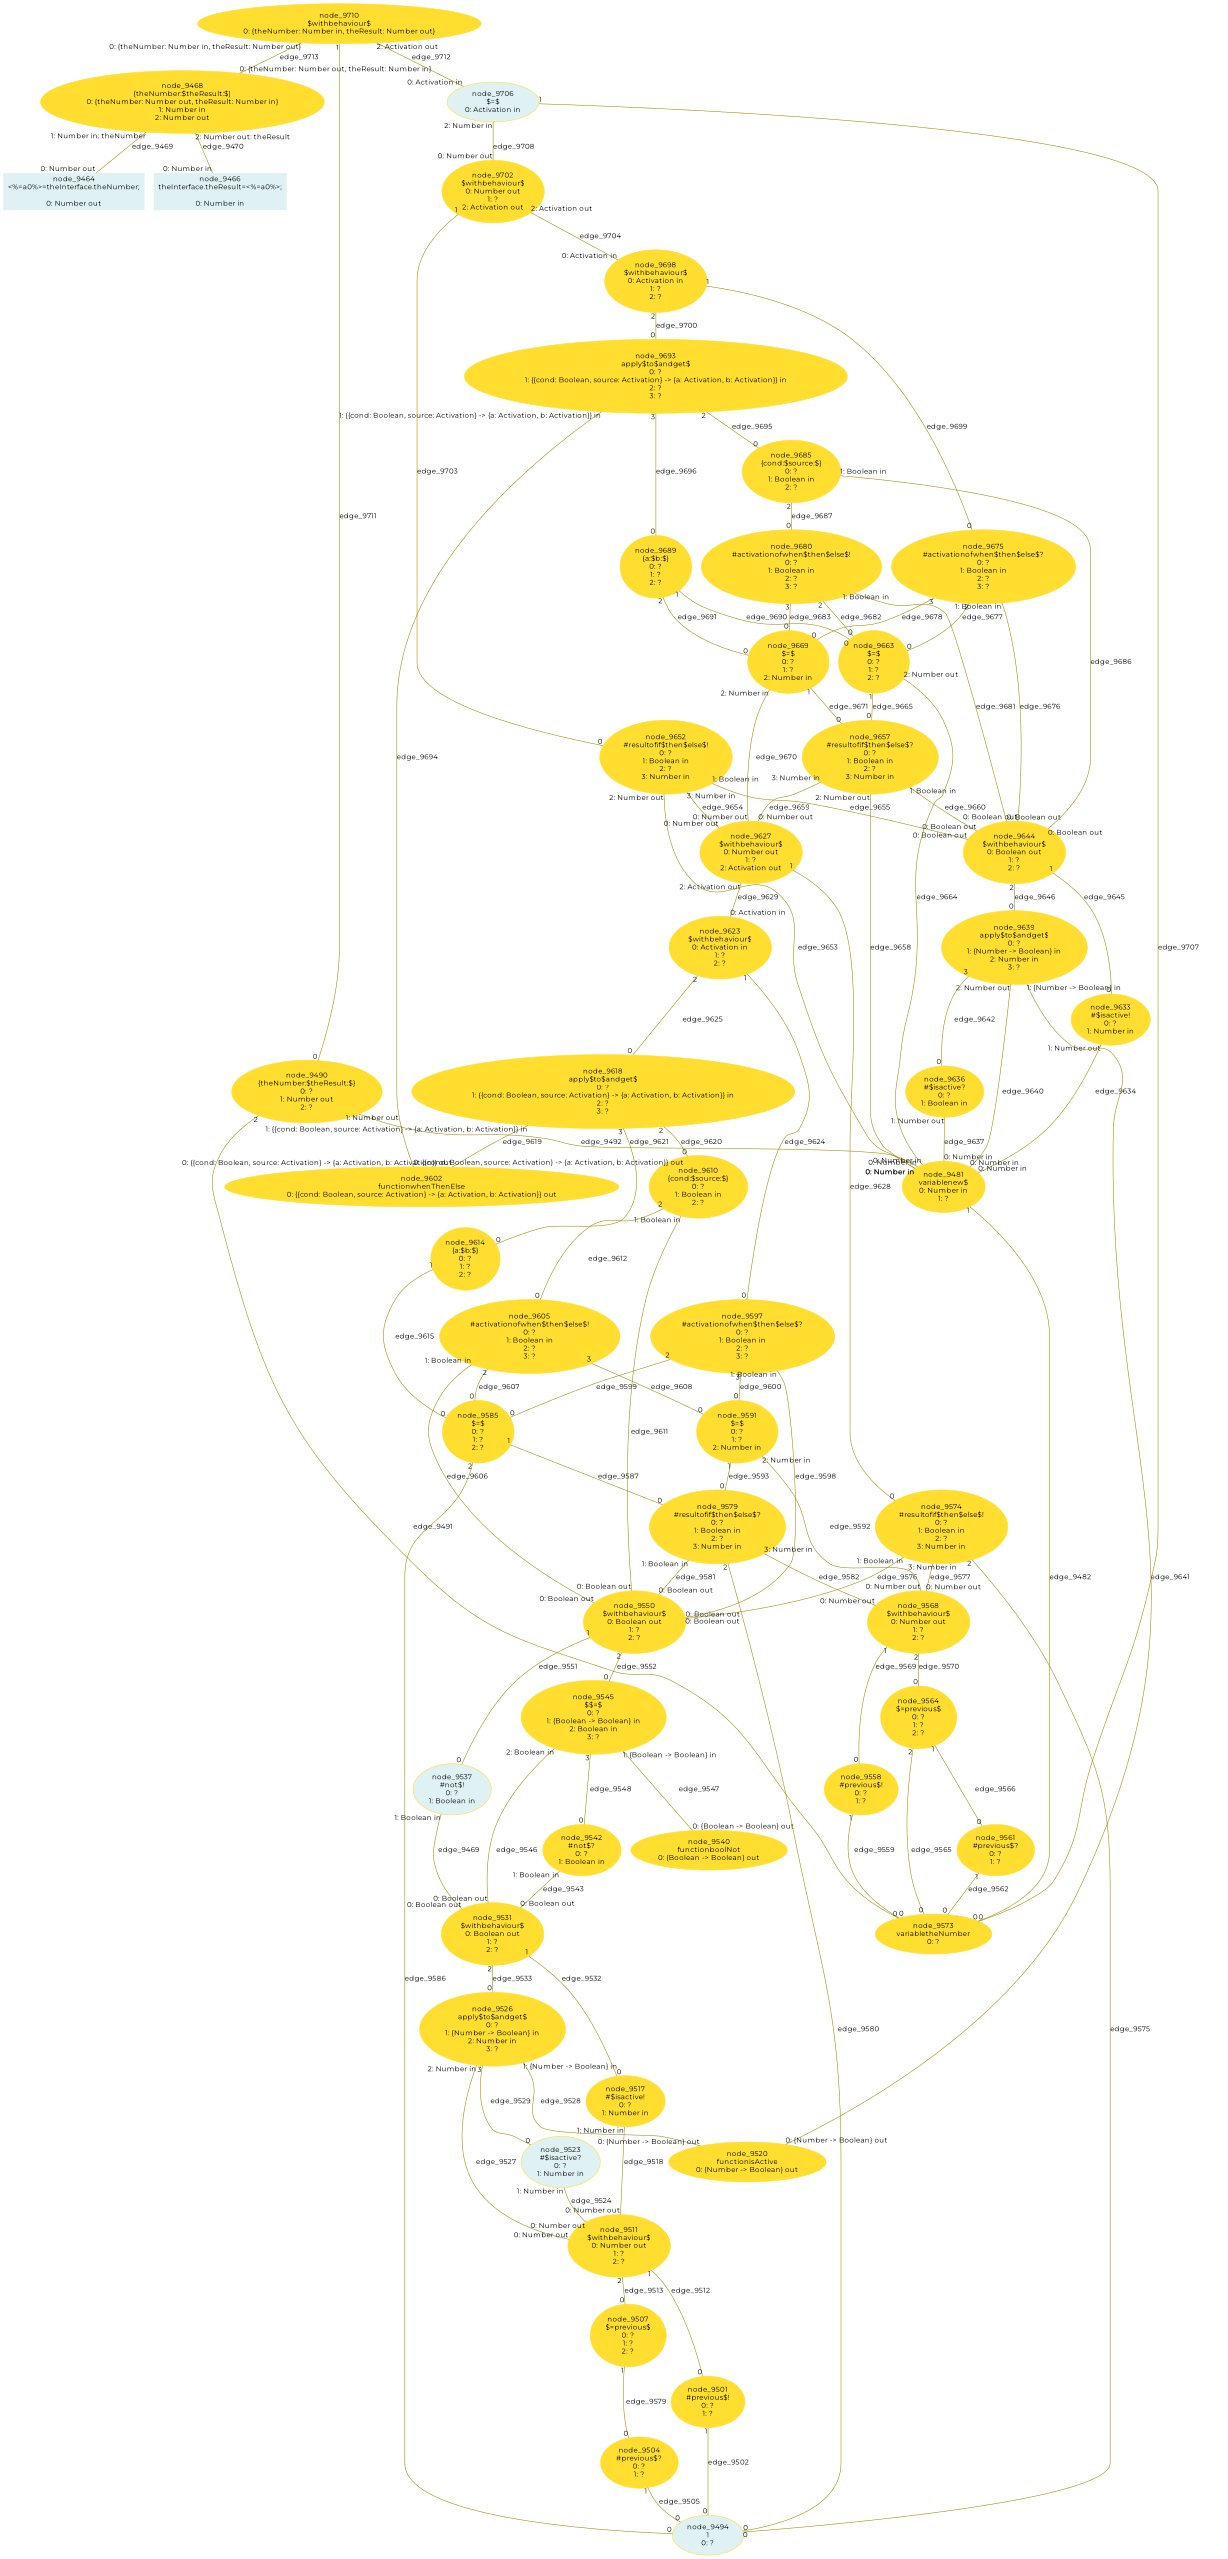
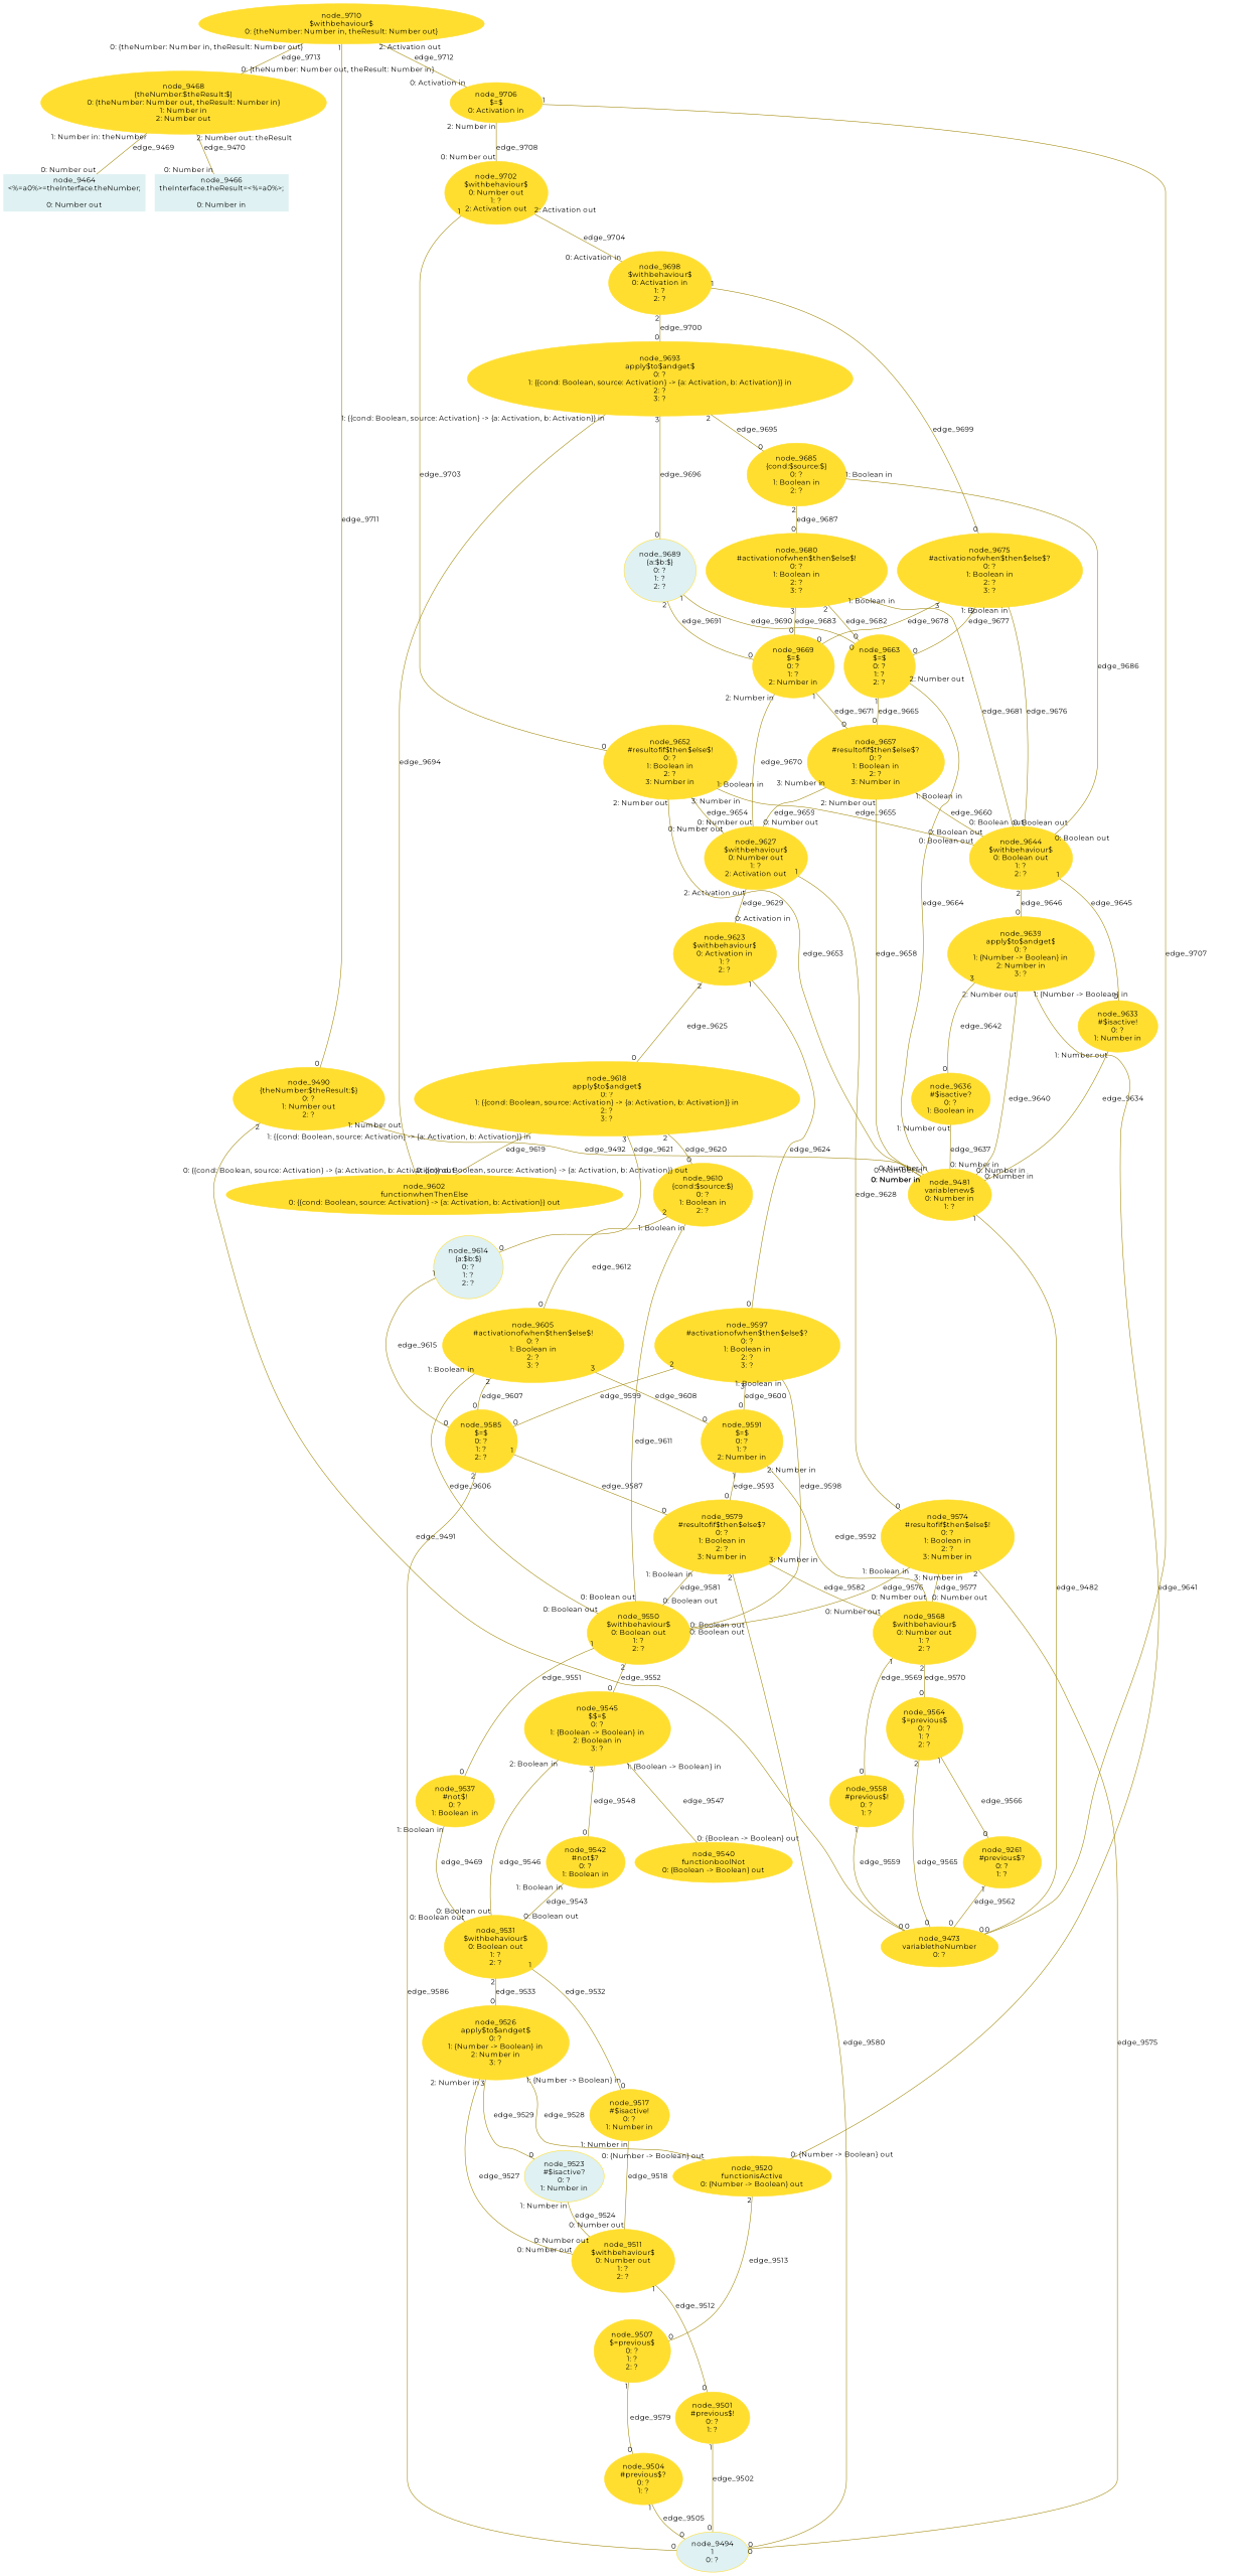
  digraph {
    fontname=Montserrat
    node [color="#ffde2f" fontname=Montserrat shape=ellipse style=filled]
    edge [arrowHead=none arrowsize=1 color="#9d8400" dir=none fontname=Montserrat headlabel=0 taillabel=1]
    n1 [color="#dff1f2" label="node_9464\n<%=a0%>=theInterface.theNumber;\n\n0: Number out" shape=box]
    n2 [color="#dff1f2" label="node_9466\ntheInterface.theResult=<%=a0%>;\n\n0: Number in" shape=box]
    n3 [label="node_9468\n{theNumber:$theResult:$}\n0: {theNumber: Number out, theResult: Number in}\n1: Number in\n2: Number out"]
-   n4 [label="node_9573\nvariabletheNumber\n0: ?"]
+   n4 [label="node_9473\nvariabletheNumber\n0: ?"]
    n5 [label="node_9481\nvariablenew$\n0: Number in\n1: ?"]
    n6 [label="node_9490\n{theNumber:$theResult:$}\n0: ?\n1: Number out\n2: ?"]
    n7 [fillcolor="#dff1f2" label="node_9494\n1\n0: ?"]
    n8 [label="node_9501\n#previous$!\n0: ?\n1: ?"]
    n9 [label="node_9504\n#previous$?\n0: ?\n1: ?"]
    n10 [label="node_9507\n$=previous$\n0: ?\n1: ?\n2: ?"]
    n11 [label="node_9511\n$withbehaviour$\n0: Number out\n1: ?\n2: ?"]
    n12 [label="node_9517\n#$isactive!\n0: ?\n1: Number in"]
    n13 [label="node_9520\nfunctionisActive\n0: {Number -> Boolean} out"]
    n14 [fillcolor="#dff1f2" label="node_9523\n#$isactive?\n0: ?\n1: Number in"]
    n15 [label="node_9526\napply$to$andget$\n0: ?\n1: {Number -> Boolean} in\n2: Number in\n3: ?"]
    n16 [label="node_9531\n$withbehaviour$\n0: Boolean out\n1: ?\n2: ?"]
-   n17 [label="node_9537\n#not$!\n0: ?\n1: Boolean in" fillcolor="#dff1f2"]
+   n17 [label="node_9537\n#not$!\n0: ?\n1: Boolean in"]
    n18 [label="node_9540\nfunctionboolNot\n0: {Boolean -> Boolean} out"]
    n19 [label="node_9542\n#not$?\n0: ?\n1: Boolean in"]
    n20 [label="node_9545\n$$=$\n0: ?\n1: {Boolean -> Boolean} in\n2: Boolean in\n3: ?"]
    n21 [label="node_9550\n$withbehaviour$\n0: Boolean out\n1: ?\n2: ?"]
    n22 [label="node_9558\n#previous$!\n0: ?\n1: ?"]
-   n23 [label="node_9561\n#previous$?\n0: ?\n1: ?"]
+   n23 [label="node_9261\n#previous$?\n0: ?\n1: ?"]
    n24 [label="node_9564\n$=previous$\n0: ?\n1: ?\n2: ?"]
    n25 [label="node_9568\n$withbehaviour$\n0: Number out\n1: ?\n2: ?"]
    n26 [label="node_9574\n#resultofif$then$else$!\n0: ?\n1: Boolean in\n2: ?\n3: Number in"]
    n27 [label="node_9579\n#resultofif$then$else$?\n0: ?\n1: Boolean in\n2: ?\n3: Number in"]
    n28 [label="node_9585\n$=$\n0: ?\n1: ?\n2: ?"]
    n29 [label="node_9591\n$=$\n0: ?\n1: ?\n2: Number in"]
    n30 [label="node_9597\n#activationofwhen$then$else$?\n0: ?\n1: Boolean in\n2: ?\n3: ?"]
    n31 [label="node_9602\nfunctionwhenThenElse\n0: {{cond: Boolean, source: Activation} -> {a: Activation, b: Activation}} out"]
    n32 [label="node_9605\n#activationofwhen$then$else$!\n0: ?\n1: Boolean in\n2: ?\n3: ?"]
    n33 [label="node_9610\n{cond:$source:$}\n0: ?\n1: Boolean in\n2: ?"]
-   n34 [label="node_9614\n{a:$b:$}\n0: ?\n1: ?\n2: ?"]
+   n34 [label="node_9614\n{a:$b:$}\n0: ?\n1: ?\n2: ?" fillcolor="#dff1f2"]
    n35 [label="node_9618\napply$to$andget$\n0: ?\n1: {{cond: Boolean, source: Activation} -> {a: Activation, b: Activation}} in\n2: ?\n3: ?"]
    n36 [label="node_9623\n$withbehaviour$\n0: Activation in\n1: ?\n2: ?"]
    n37 [label="node_9627\n$withbehaviour$\n0: Number out\n1: ?\n2: Activation out"]
    n38 [label="node_9633\n#$isactive!\n0: ?\n1: Number in"]
    n39 [label="node_9636\n#$isactive?\n0: ?\n1: Boolean in"]
    n40 [label="node_9639\napply$to$andget$\n0: ?\n1: {Number -> Boolean} in\n2: Number in\n3: ?"]
    n41 [label="node_9644\n$withbehaviour$\n0: Boolean out\n1: ?\n2: ?"]
    n42 [label="node_9652\n#resultofif$then$else$!\n0: ?\n1: Boolean in\n2: ?\n3: Number in"]
    n43 [label="node_9657\n#resultofif$then$else$?\n0: ?\n1: Boolean in\n2: ?\n3: Number in"]
    n44 [label="node_9663\n$=$\n0: ?\n1: ?\n2: ?"]
    n45 [label="node_9669\n$=$\n0: ?\n1: ?\n2: Number in"]
    n46 [label="node_9675\n#activationofwhen$then$else$?\n0: ?\n1: Boolean in\n2: ?\n3: ?"]
    n47 [label="node_9680\n#activationofwhen$then$else$!\n0: ?\n1: Boolean in\n2: ?\n3: ?"]
    n48 [label="node_9685\n{cond:$source:$}\n0: ?\n1: Boolean in\n2: ?"]
-   n49 [label="node_9689\n{a:$b:$}\n0: ?\n1: ?\n2: ?"]
+   n49 [label="node_9689\n{a:$b:$}\n0: ?\n1: ?\n2: ?" fillcolor="#dff1f2"]
    n50 [label="node_9693\napply$to$andget$\n0: ?\n1: {{cond: Boolean, source: Activation} -> {a: Activation, b: Activation}} in\n2: ?\n3: ?"]
    n51 [label="node_9698\n$withbehaviour$\n0: Activation in\n1: ?\n2: ?"]
    n52 [label="node_9702\n$withbehaviour$\n0: Number out\n1: ?\n2: Activation out"]
-   n53 [label="node_9706\n$=$\n0: Activation in" fillcolor="#dff1f2"]
+   n53 [label="node_9706\n$=$\n0: Activation in"]
    n54 [label="node_9710\n$withbehaviour$\n0: {theNumber: Number in, theResult: Number out}"]
    n3 -> n1 [headlabel="0: Number out" label=edge_9469 taillabel="1: Number in: theNumber"]
    n3 -> n2 [headlabel="0: Number in" label=edge_9470 taillabel="2: Number out: theResult"]
    n5 -> n4 [label=edge_9482]
    n6 -> n4 [label=edge_9491 taillabel=2]
    n6 -> n5 [headlabel="0: Number in" label=edge_9492 taillabel="1: Number out"]
    n8 -> n7 [label=edge_9502]
    n9 -> n7 [label=edge_9505]
    n10 -> n9 [label=edge_9579]
    n11 -> n8 [label=edge_9512]
-   n11 -> n10 [label=edge_9513 taillabel=2]
+   n13 -> n10 [label=edge_9513 taillabel=2]
    n12 -> n11 [headlabel="0: Number out" label=edge_9518 taillabel="1: Number in"]
    n14 -> n11 [headlabel="0: Number out" label=edge_9524 taillabel="1: Number in"]
    n15 -> n11 [headlabel="0: Number out" label=edge_9527 taillabel="2: Number in"]
    n15 -> n13 [headlabel="0: {Number -> Boolean} out" label=edge_9528 taillabel="1: {Number -> Boolean} in"]
    n15 -> n14 [label=edge_9529 taillabel=3]
    n16 -> n12 [label=edge_9532]
    n16 -> n15 [label=edge_9533 taillabel=2]
    n17 -> n16 [headlabel="0: Boolean out" label=edge_9469 taillabel="1: Boolean in"]
    n19 -> n16 [headlabel="0: Boolean out" label=edge_9543 taillabel="1: Boolean in"]
    n20 -> n16 [headlabel="0: Boolean out" label=edge_9546 taillabel="2: Boolean in"]
    n20 -> n18 [headlabel="0: {Boolean -> Boolean} out" label=edge_9547 taillabel="1: {Boolean -> Boolean} in"]
    n20 -> n19 [label=edge_9548 taillabel=3]
    n21 -> n17 [label=edge_9551]
    n21 -> n20 [label=edge_9552 taillabel=2]
    n22 -> n4 [label=edge_9559]
    n23 -> n4 [label=edge_9562]
    n24 -> n4 [label=edge_9565 taillabel=2]
    n24 -> n23 [label=edge_9566]
    n25 -> n22 [label=edge_9569]
    n25 -> n24 [label=edge_9570 taillabel=2]
    n26 -> n7 [label=edge_9575 taillabel=2]
    n26 -> n21 [headlabel="0: Boolean out" label=edge_9576 taillabel="1: Boolean in"]
    n26 -> n25 [headlabel="0: Number out" label=edge_9577 taillabel="3: Number in"]
    n27 -> n7 [label=edge_9580 taillabel=2]
    n27 -> n21 [headlabel="0: Boolean out" label=edge_9581 taillabel="1: Boolean in"]
    n27 -> n25 [headlabel="0: Number out" label=edge_9582 taillabel="3: Number in"]
    n28 -> n7 [label=edge_9586 taillabel=2]
    n28 -> n27 [label=edge_9587]
    n29 -> n25 [headlabel="0: Number out" label=edge_9592 taillabel="2: Number in"]
    n29 -> n27 [label=edge_9593]
    n30 -> n21 [headlabel="0: Boolean out" label=edge_9598 taillabel="1: Boolean in"]
    n30 -> n28 [label=edge_9599 taillabel=2]
    n30 -> n29 [label=edge_9600 taillabel=3]
    n32 -> n21 [headlabel="0: Boolean out" label=edge_9606 taillabel="1: Boolean in"]
    n32 -> n28 [label=edge_9607 taillabel=2]
    n32 -> n29 [label=edge_9608 taillabel=3]
    n33 -> n21 [headlabel="0: Boolean out" label=edge_9611 taillabel="1: Boolean in"]
    n33 -> n32 [label=edge_9612 taillabel=2]
    n34 -> n28 [label=edge_9615]
    n35 -> n31 [headlabel="0: {{cond: Boolean, source: Activation} -> {a: Activation, b: Activation}} out" label=edge_9619 taillabel="1: {{cond: Boolean, source: Activation} -> {a: Activation, b: Activation}} in"]
    n35 -> n33 [label=edge_9620 taillabel=2]
    n35 -> n34 [label=edge_9621 taillabel=3]
    n36 -> n30 [label=edge_9624]
    n36 -> n35 [label=edge_9625 taillabel=2]
    n37 -> n26 [label=edge_9628]
    n37 -> n36 [headlabel="0: Activation in" label=edge_9629 taillabel="2: Activation out"]
    n38 -> n5 [headlabel="0: Number in" label=edge_9634 taillabel="1: Number out"]
    n39 -> n5 [headlabel="0: Number in" label=edge_9637 taillabel="1: Number out"]
    n40 -> n5 [headlabel="0: Number in" label=edge_9640 taillabel="2: Number out"]
    n40 -> n13 [headlabel="0: {Number -> Boolean} out" label=edge_9641 taillabel="1: {Number -> Boolean} in"]
    n40 -> n39 [label=edge_9642 taillabel=3]
    n41 -> n38 [label=edge_9645]
    n41 -> n40 [label=edge_9646 taillabel=2]
    n42 -> n5 [headlabel="0: Number in" label=edge_9653 taillabel="2: Number out"]
    n42 -> n37 [headlabel="0: Number out" label=edge_9654 taillabel="3: Number in"]
    n42 -> n41 [headlabel="0: Boolean out" label=edge_9655 taillabel="1: Boolean in"]
    n43 -> n5 [headlabel="0: Number in" label=edge_9658 taillabel="2: Number out"]
    n43 -> n37 [headlabel="0: Number out" label=edge_9659 taillabel="3: Number in"]
    n43 -> n41 [headlabel="0: Boolean out" label=edge_9660 taillabel="1: Boolean in"]
    n44 -> n5 [headlabel="0: Number in" label=edge_9664 taillabel="2: Number out"]
    n44 -> n43 [label=edge_9665]
    n45 -> n37 [headlabel="0: Number out" label=edge_9670 taillabel="2: Number in"]
    n45 -> n43 [label=edge_9671]
    n46 -> n41 [headlabel="0: Boolean out" label=edge_9676 taillabel="1: Boolean in"]
    n46 -> n44 [label=edge_9677 taillabel=2]
    n46 -> n45 [label=edge_9678 taillabel=3]
    n47 -> n41 [headlabel="0: Boolean out" label=edge_9681 taillabel="1: Boolean in"]
    n47 -> n44 [label=edge_9682 taillabel=2]
    n47 -> n45 [label=edge_9683 taillabel=3]
    n48 -> n41 [headlabel="0: Boolean out" label=edge_9686 taillabel="1: Boolean in"]
    n48 -> n47 [label=edge_9687 taillabel=2]
    n49 -> n44 [label=edge_9690]
    n49 -> n45 [label=edge_9691 taillabel=2]
    n50 -> n31 [headlabel="0: {{cond: Boolean, source: Activation} -> {a: Activation, b: Activation}} out" label=edge_9694 taillabel="1: {{cond: Boolean, source: Activation} -> {a: Activation, b: Activation}} in"]
    n50 -> n48 [label=edge_9695 taillabel=2]
    n50 -> n49 [label=edge_9696 taillabel=3]
    n51 -> n46 [label=edge_9699]
    n51 -> n50 [label=edge_9700 taillabel=2]
    n52 -> n42 [label=edge_9703]
    n52 -> n51 [headlabel="0: Activation in" label=edge_9704 taillabel="2: Activation out"]
    n53 -> n4 [label=edge_9707]
    n53 -> n52 [headlabel="0: Number out" label=edge_9708 taillabel="2: Number in"]
    n54 -> n3 [headlabel="0: {theNumber: Number out, theResult: Number in}" label=edge_9713 taillabel="0: {theNumber: Number in, theResult: Number out}"]
    n54 -> n6 [label=edge_9711]
    n54 -> n53 [headlabel="0: Activation in" label=edge_9712 taillabel="2: Activation out"]
  }
